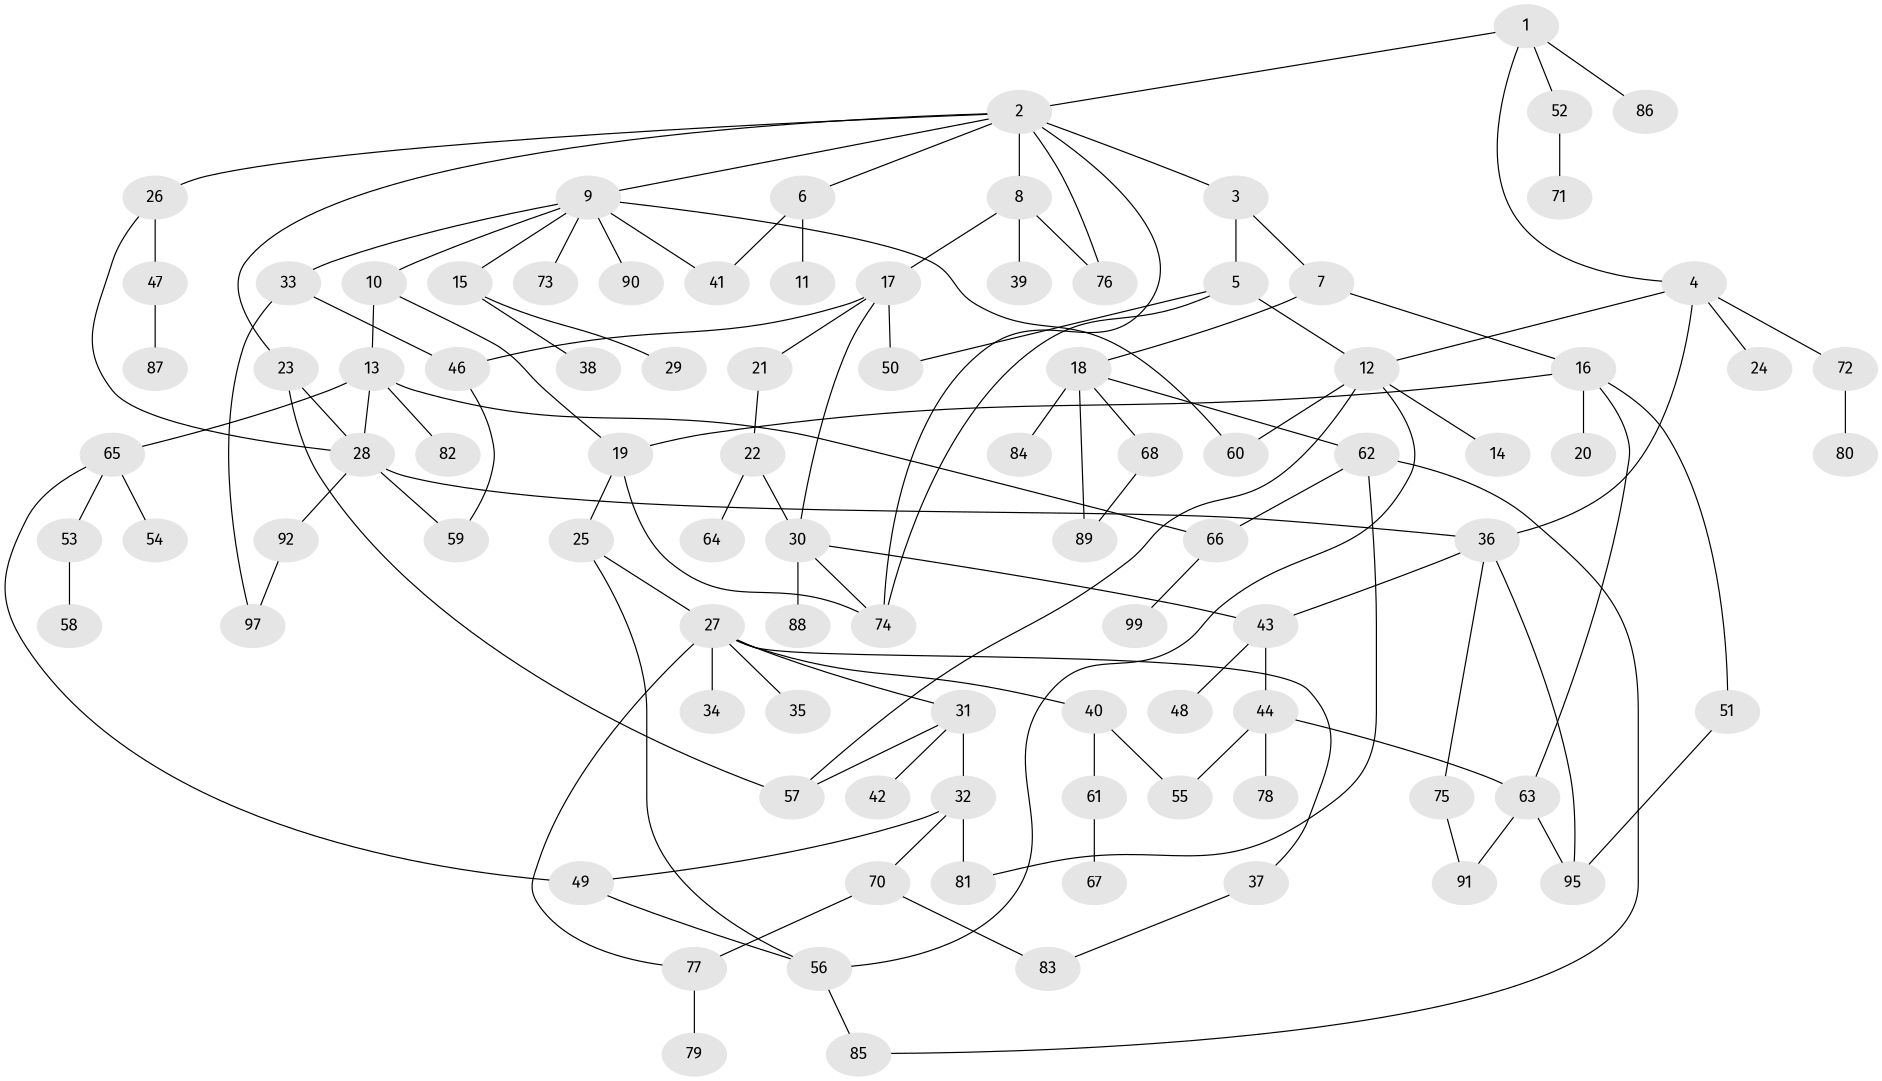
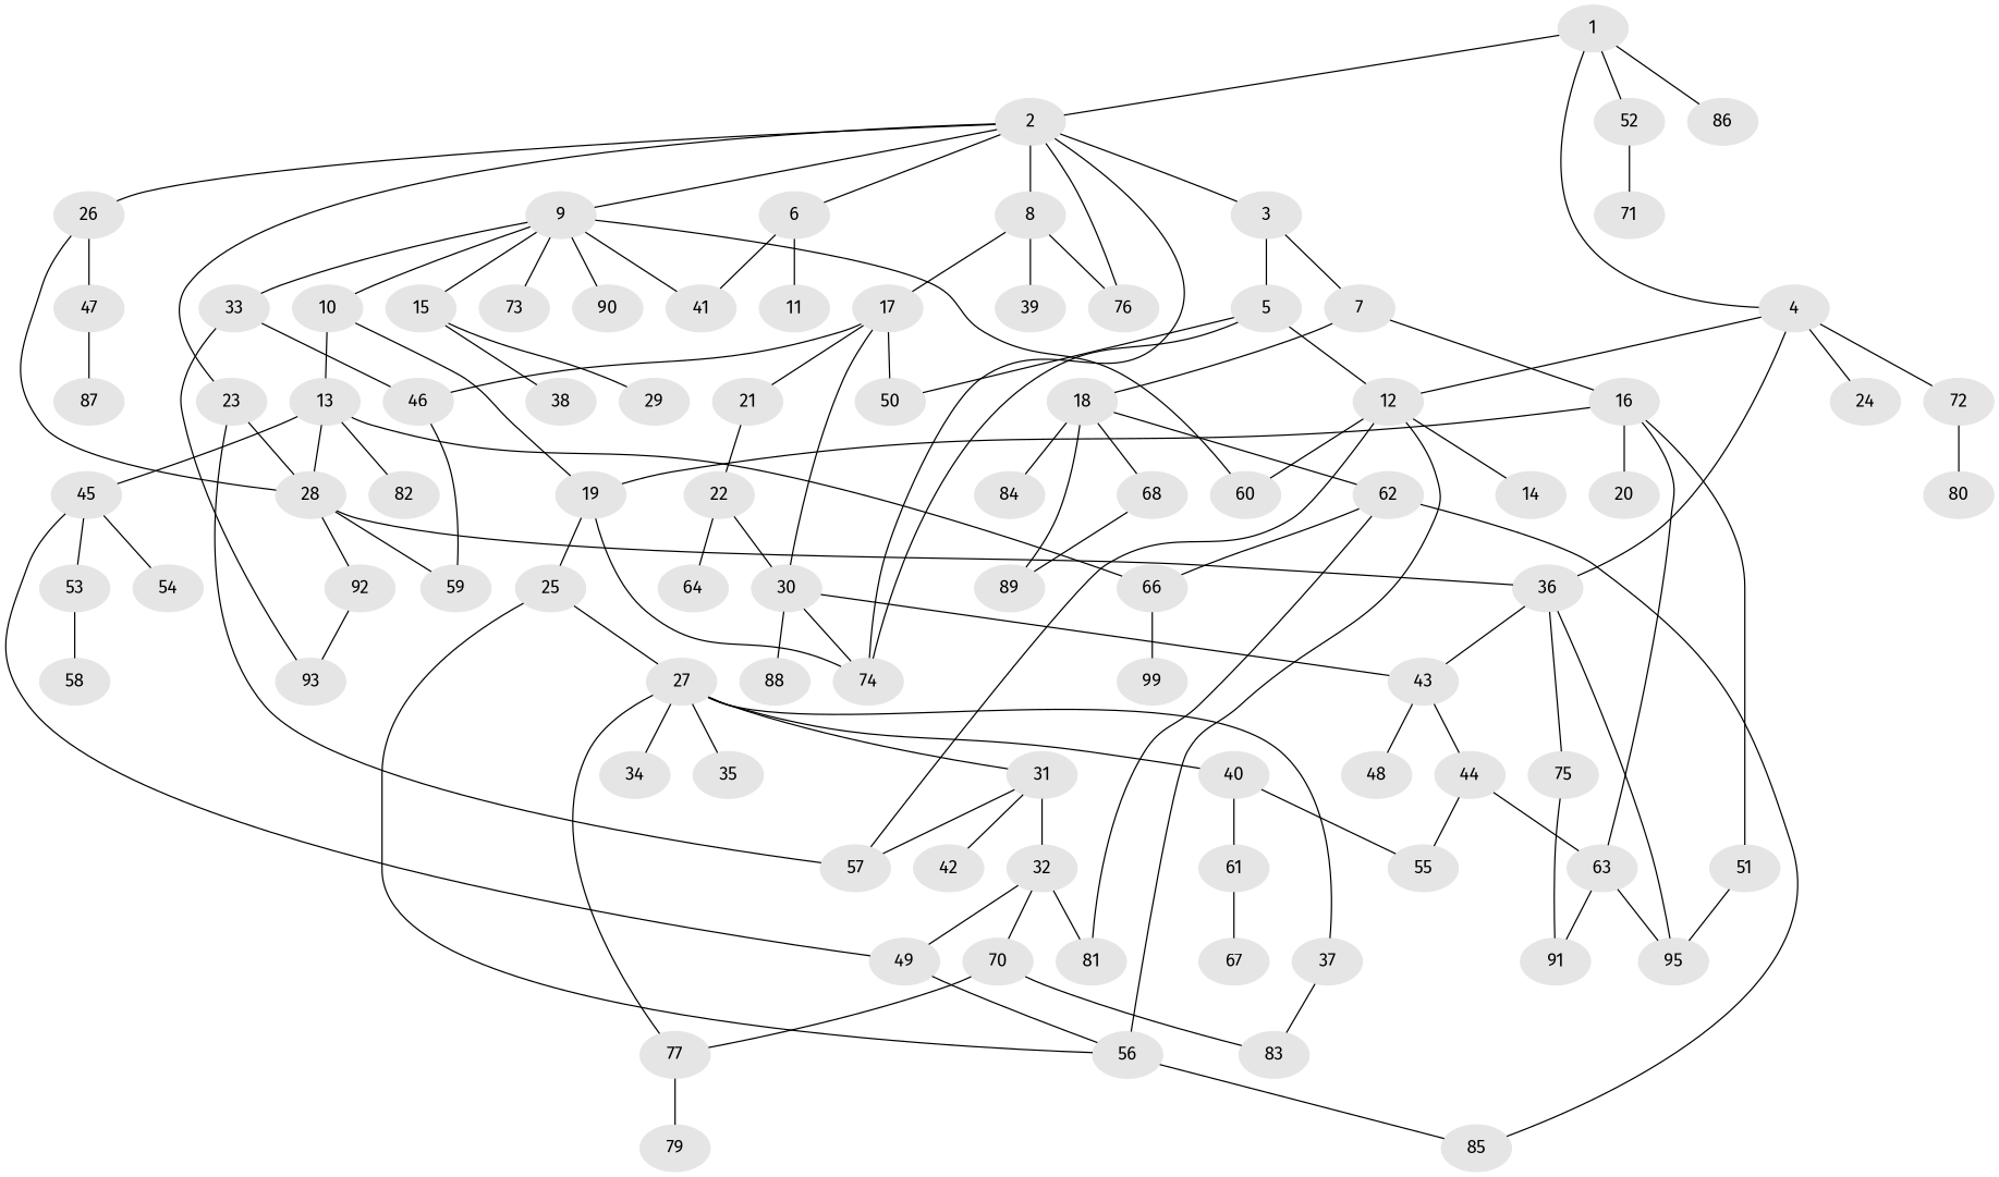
  graph {
    fontname="Fira Sans"
    node [color=gray90 fontname="Fira Sans" style=filled]
    edge [fontname="Fira Sans"]
    1
    2
    4
    52
    86
    3
    6
    8
    9
    23
    26
    74
    76
    12
    24
    36
    72
    71
    5
    7
    11
    41
    17
    39
    10
    15
    33
    60
    73
    90
    57
    28
    47
    50
    16
    18
    14
    56
    43
    n40 [label=95]
    75
    80
    19
    20
    51
    63
    62
    68
    84
    89
    21
    30
    46
    13
    29
    38
-   93 [label=97]
-   45 [label=65]
+   93
+   45
    66
    82
    25
    85
    59
    92
    49
    53
    54
    n68 [label=99]
    91
    22
    88
    81
    27
    64
    31
    34
    35
    37
    40
    77
    87
    32
    42
    83
    55
    61
    79
    44
    48
    70
    67
-   78
    58
    1 -- 2
    1 -- 4
    1 -- 52
    1 -- 86
    2 -- 3
    2 -- 6
    2 -- 8
    2 -- 9
    2 -- 23
    2 -- 26
    2 -- 74
    2 -- 76
    4 -- 12
    4 -- 24
    4 -- 36
    4 -- 72
    52 -- 71
    3 -- 5
    3 -- 7
    6 -- 11
    6 -- 41
    8 -- 76
    8 -- 17
    8 -- 39
    9 -- 41
    9 -- 10
    9 -- 15
    9 -- 33
    9 -- 60
    9 -- 73
    9 -- 90
    23 -- 57
    23 -- 28
    26 -- 28
    26 -- 47
    12 -- 60
    12 -- 57
    12 -- 14
    12 -- 56
    36 -- 43
    36 -- n40
    36 -- 75
    72 -- 80
    5 -- 74
    5 -- 12
    5 -- 50
    7 -- 16
    7 -- 18
    17 -- 50
    17 -- 21
    17 -- 30
    17 -- 46
    10 -- 19
    10 -- 13
    15 -- 29
    15 -- 38
    33 -- 46
    33 -- 93
    28 -- 36
    28 -- 59
    28 -- 92
    47 -- 87
    16 -- 19
    16 -- 20
    16 -- 51
    16 -- 63
    18 -- 62
    18 -- 68
    18 -- 84
    18 -- 89
    56 -- 85
    43 -- 44
    43 -- 48
    75 -- 91
    19 -- 74
    19 -- 25
    51 -- n40
    63 -- n40
    63 -- 91
    62 -- 66
    62 -- 85
    62 -- 81
    68 -- 89
    21 -- 22
    30 -- 74
    30 -- 43
    30 -- 88
    46 -- 59
    13 -- 28
    13 -- 45
    13 -- 66
    13 -- 82
    45 -- 49
    45 -- 53
    45 -- 54
    66 -- n68
    25 -- 56
    25 -- 27
    92 -- 93
    49 -- 56
    53 -- 58
    22 -- 30
    22 -- 64
    27 -- 31
    27 -- 34
    27 -- 35
    27 -- 37
    27 -- 40
    27 -- 77
    31 -- 57
    31 -- 32
    31 -- 42
    37 -- 83
    40 -- 55
    40 -- 61
    77 -- 79
    32 -- 49
    32 -- 81
    32 -- 70
    61 -- 67
    44 -- 63
    44 -- 55
-   44 -- 78
    70 -- 77
    70 -- 83
  }
